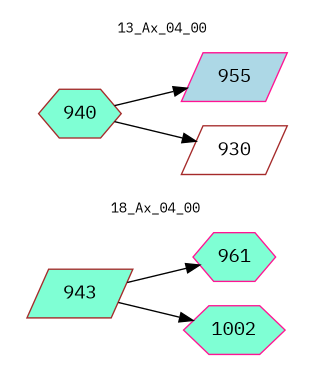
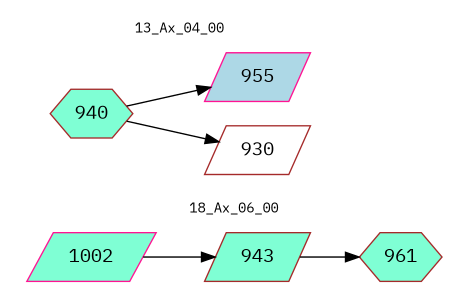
  digraph {
    fontname="IBM Plex Mono"
    rankdir=LR
    node [color=brown fillcolor=aquamarine fontname="IBM Plex Mono" shape=parallelogram style=filled]
    edge [color=black fontname="IBM Plex Mono"]
    n1 [label=943]
-   n2 [color=deeppink label=1002 shape=hexagon]
-   n3 [color=deeppink label=961 shape=hexagon]
+   n2 [color=deeppink label=1002]
+   n3 [label=961 shape=hexagon]
    n4 [label=940 shape=hexagon]
    n5 [fillcolor=white label=930]
    n6 [color=deeppink fillcolor=lightblue label=955]
    subgraph cluster_1 {
      color=white
      fontsize=10
-     label="18_Ax_04_00"
+     label="18_Ax_06_00"
      n1
      n2
      n3
    }
    subgraph cluster_2 {
      color=white
      fontsize=10
      label="13_Ax_04_00"
      n4
      n5
      n6
    }
-   n1 -> n2
+   n2 -> n1
    n1 -> n3
    n4 -> n5
    n4 -> n6
  }
